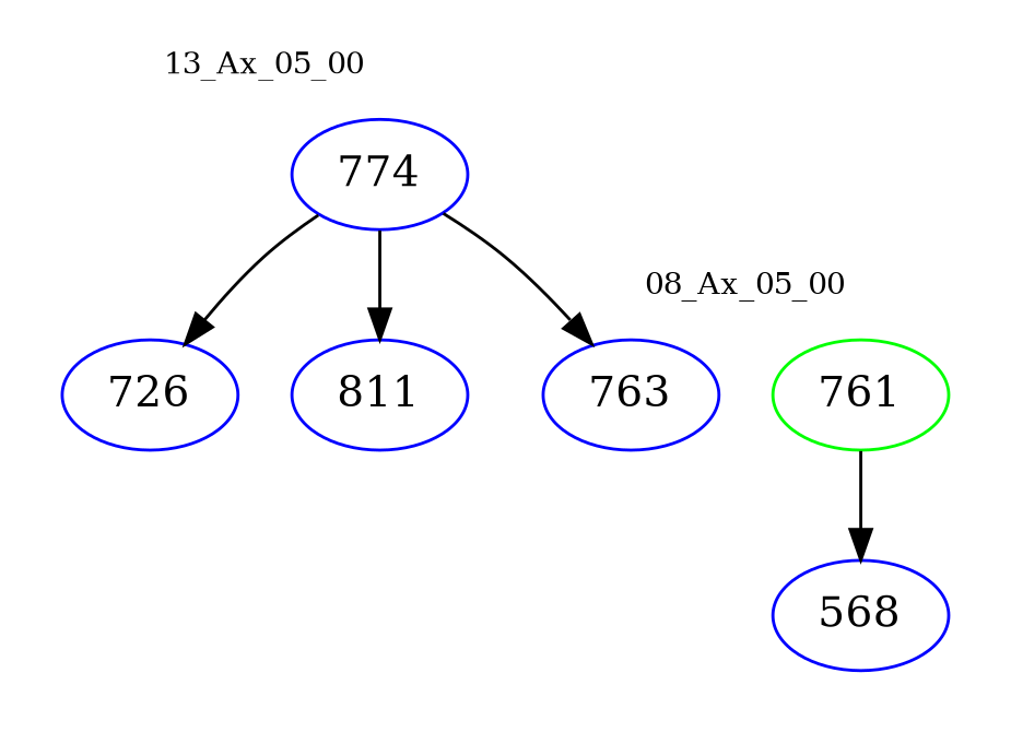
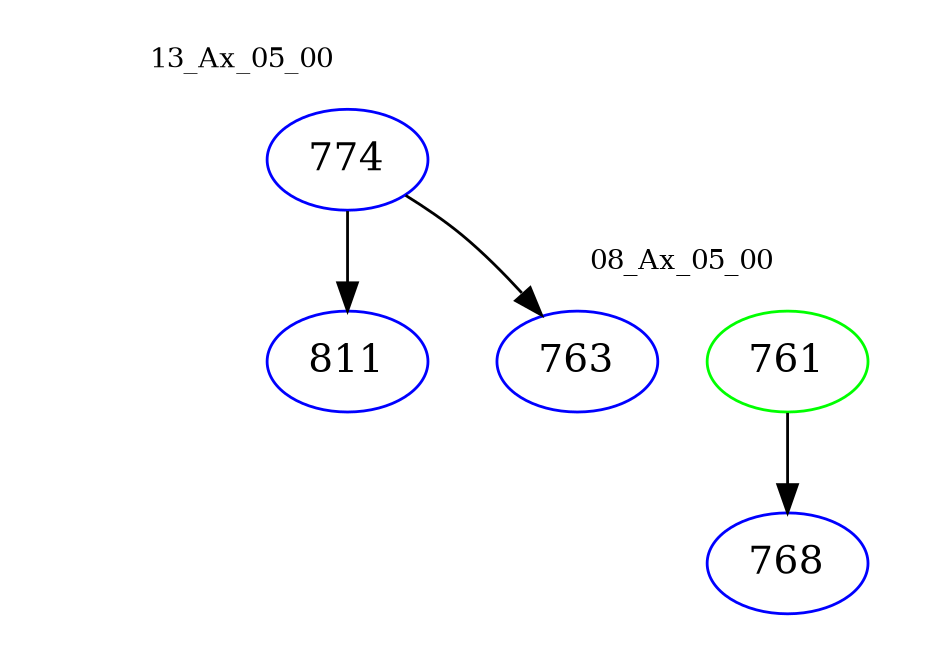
  digraph {
    node [color=blue]
    edge [color=black]
    n1 [color=green label=761]
-   n2 [label=568]
+   n2 [label=768]
    n3 [label=763]
    n4 [label=774]
-   n5 [label=726]
    n6 [label=811]
    subgraph cluster_1 {
      color=white
      fontsize=10
      label="08_Ax_05_00"
      n1
      n2
      n3
    }
    subgraph cluster_2 {
      color=white
      fontsize=10
      label="13_Ax_05_00"
      n4
-     n5
      n6
    }
    n1 -> n2
    n4 -> n3
-   n4 -> n5
    n4 -> n6
  }
